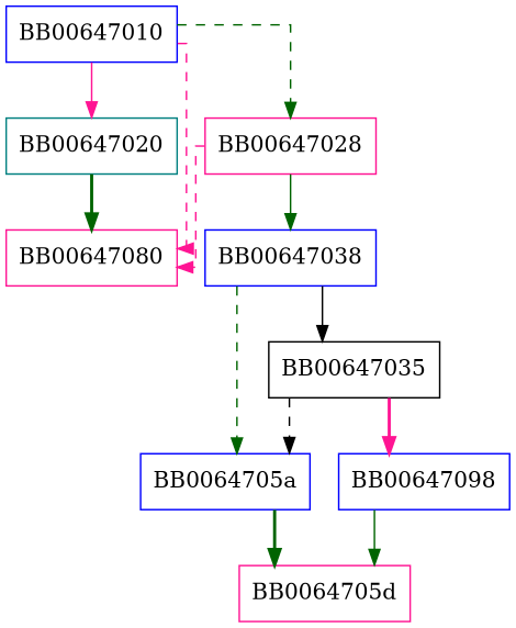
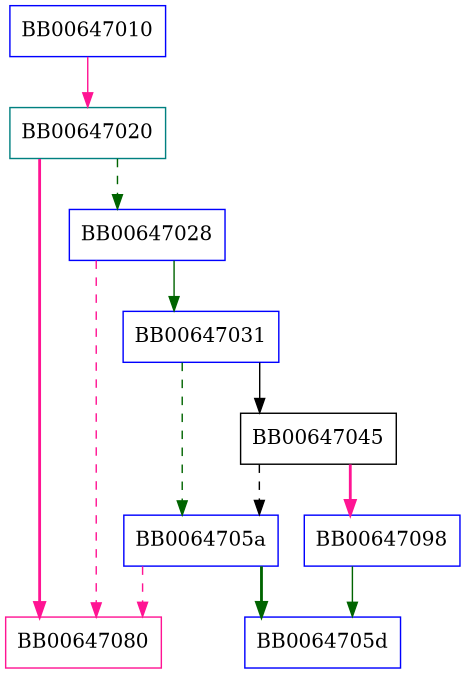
  digraph {
    splines=ortho
    node [color=blue shape=box]
    edge [color=darkgreen style=dashed]
    BB00647080 [color=deeppink]
    BB00647010
    BB00647020 [color=teal]
-   BB00647028 [color=deeppink]
-   BB00647038
+   BB00647028
+   BB00647038 [label=BB00647031]
    BB0064705a
-   BB00647045 [color=black label=BB00647035]
-   BB0064705d [color=deeppink]
+   BB00647045 [color=black]
+   BB0064705d
    BB00647098
-   BB00647010 -> BB00647080 [color=deeppink]
+   BB0064705a -> BB00647080 [color=deeppink]
    BB00647010 -> BB00647020 [color=deeppink style=solid]
-   BB00647020 -> BB00647080 [style=bold]
-   BB00647010 -> BB00647028
+   BB00647020 -> BB00647080 [color=deeppink style=bold]
+   BB00647020 -> BB00647028
    BB00647028 -> BB00647080 [color=deeppink]
    BB00647028 -> BB00647038 [style=solid]
    BB00647038 -> BB0064705a
    BB00647038 -> BB00647045 [color=black style=solid]
    BB0064705a -> BB0064705d [style=bold]
    BB00647045 -> BB0064705a [color=black]
    BB00647045 -> BB00647098 [color=deeppink style=bold]
    BB00647098 -> BB0064705d [style=solid]
  }
